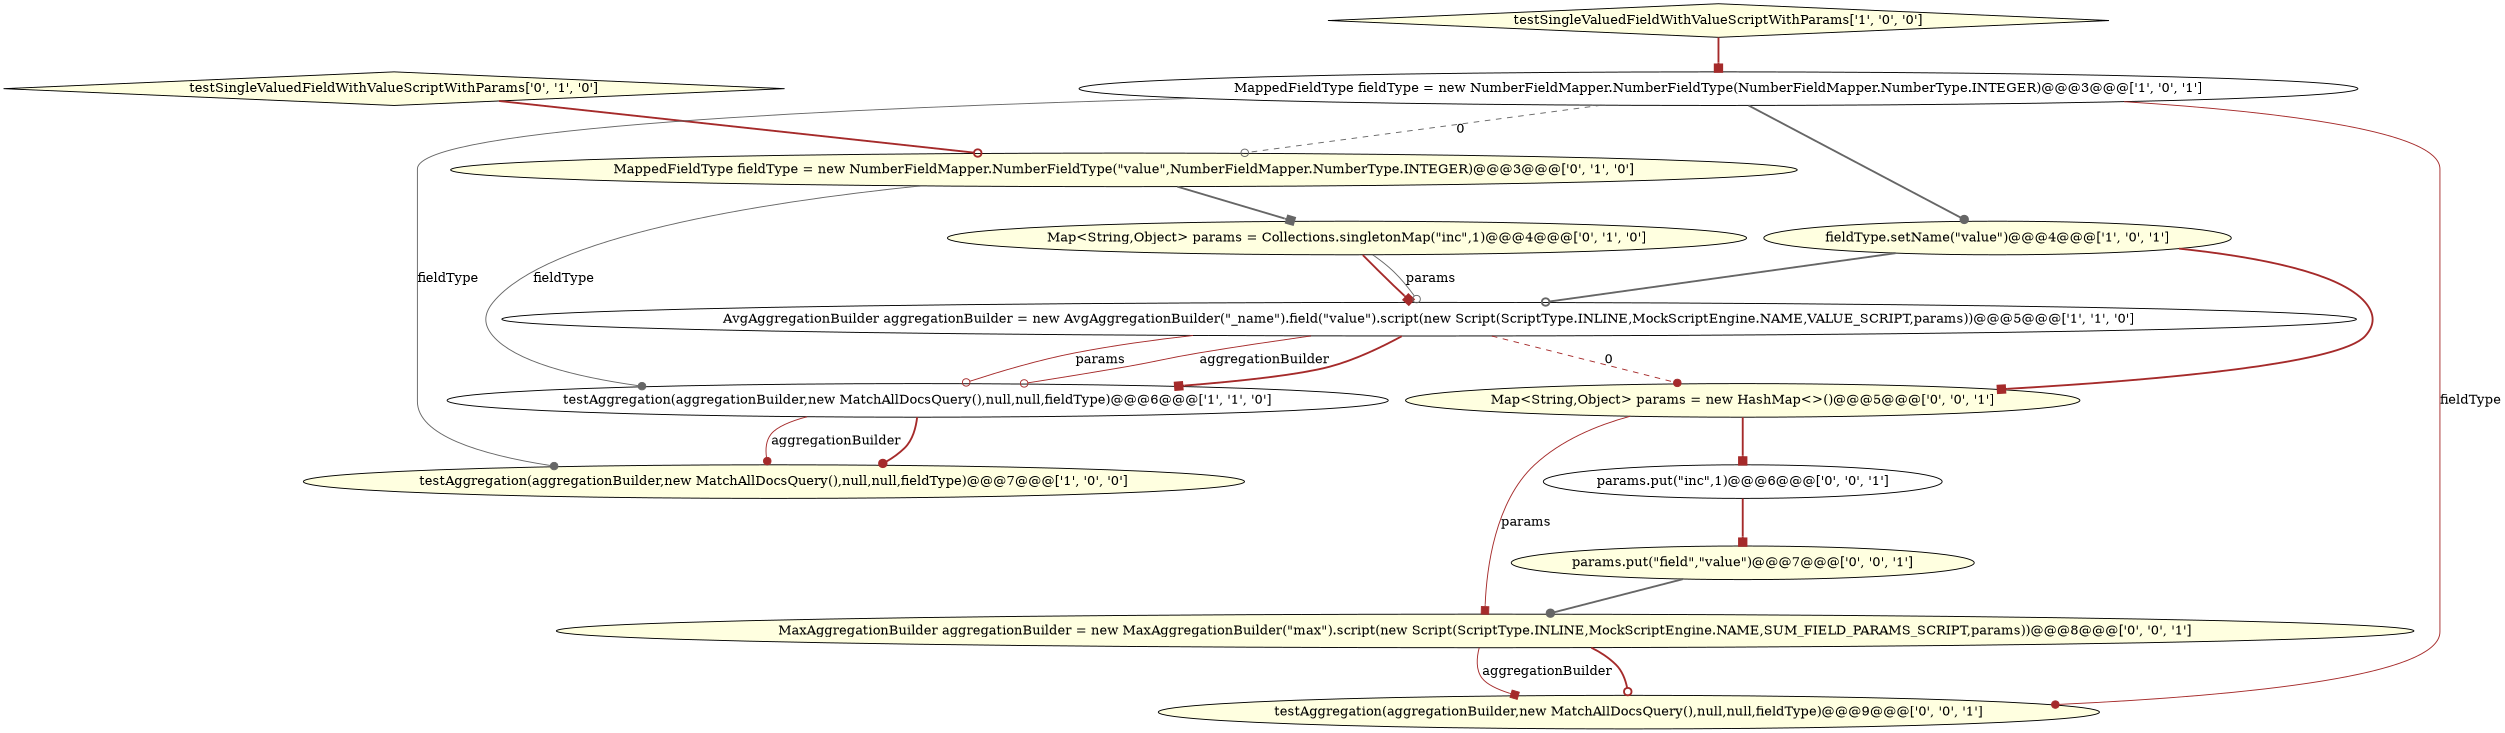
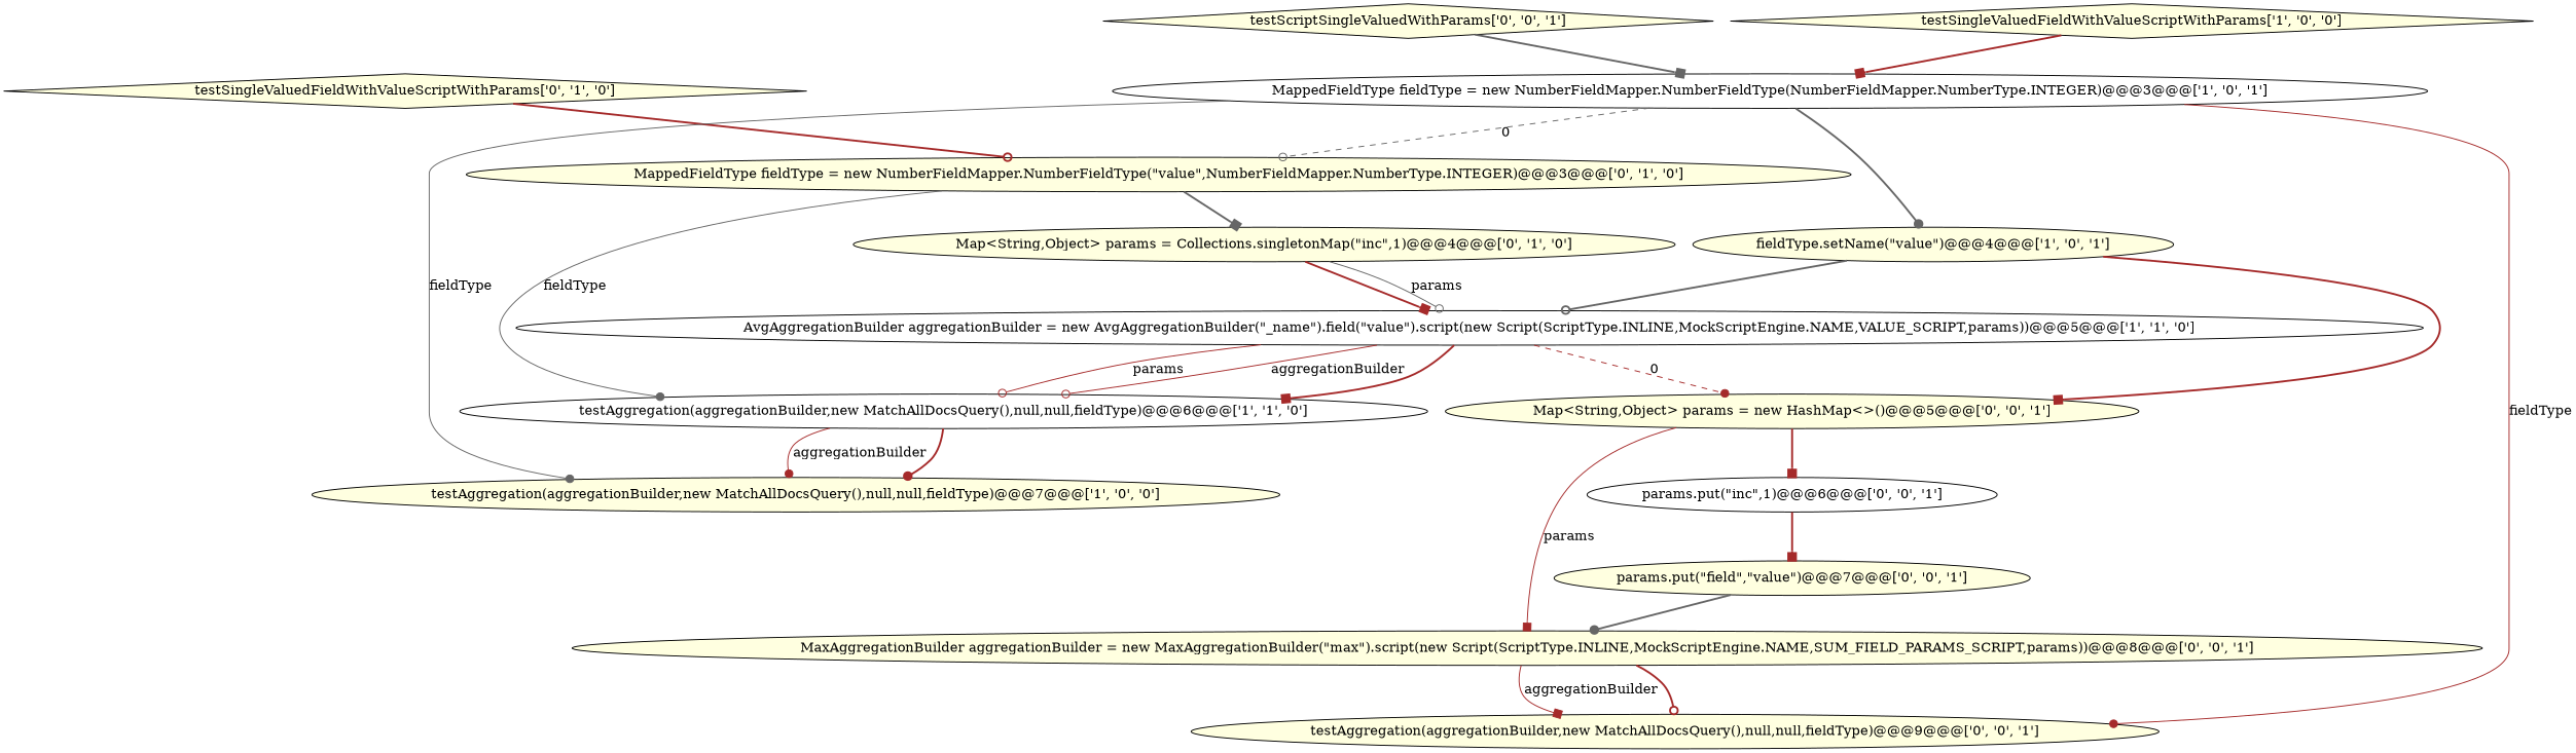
  digraph {
    node [fillcolor=lightyellow shape=ellipse style=filled]
    edge [style=bold color=brown arrowhead=box]
    n1 [label="MappedFieldType fieldType = new NumberFieldMapper.NumberFieldType(\"value\",NumberFieldMapper.NumberType.INTEGER)@@@3@@@['0', '1', '0']"]
    n2 [fillcolor=white label="testAggregation(aggregationBuilder,new MatchAllDocsQuery(),null,null,fieldType)@@@6@@@['1', '1', '0']"]
    n3 [label="Map<String,Object> params = Collections.singletonMap(\"inc\",1)@@@4@@@['0', '1', '0']"]
    n4 [label="fieldType.setName(\"value\")@@@4@@@['1', '0', '1']"]
    n5 [fillcolor=white label="AvgAggregationBuilder aggregationBuilder = new AvgAggregationBuilder(\"_name\").field(\"value\").script(new Script(ScriptType.INLINE,MockScriptEngine.NAME,VALUE_SCRIPT,params))@@@5@@@['1', '1', '0']"]
    n6 [label="Map<String,Object> params = new HashMap<>()@@@5@@@['0', '0', '1']"]
    n7 [label="testAggregation(aggregationBuilder,new MatchAllDocsQuery(),null,null,fieldType)@@@7@@@['1', '0', '0']"]
    n8 [label="testSingleValuedFieldWithValueScriptWithParams['0', '1', '0']" shape=diamond]
    n9 [fillcolor=white label="params.put(\"inc\",1)@@@6@@@['0', '0', '1']"]
    n10 [label="params.put(\"field\",\"value\")@@@7@@@['0', '0', '1']"]
+   n11 [label="testScriptSingleValuedWithParams['0', '0', '1']" shape=diamond]
    n12 [fillcolor=white label="MappedFieldType fieldType = new NumberFieldMapper.NumberFieldType(NumberFieldMapper.NumberType.INTEGER)@@@3@@@['1', '0', '1']"]
    n13 [label="testAggregation(aggregationBuilder,new MatchAllDocsQuery(),null,null,fieldType)@@@9@@@['0', '0', '1']"]
    n14 [label="MaxAggregationBuilder aggregationBuilder = new MaxAggregationBuilder(\"max\").script(new Script(ScriptType.INLINE,MockScriptEngine.NAME,SUM_FIELD_PARAMS_SCRIPT,params))@@@8@@@['0', '0', '1']"]
    n15 [label="testSingleValuedFieldWithValueScriptWithParams['1', '0', '0']" shape=diamond]
    n1 -> n2 [label=fieldType style=solid color=gray40 arrowhead=dot]
    n1 -> n3 [color=gray40]
    n2 -> n7 [arrowhead=dot]
    n2 -> n7 [label=aggregationBuilder style=solid arrowhead=dot]
    n3 -> n5
    n3 -> n5 [label=params style=solid color=gray40 arrowhead=odot]
    n4 -> n5 [color=gray40 arrowhead=odot]
    n4 -> n6
    n5 -> n2 [label=params style=solid arrowhead=odot]
    n5 -> n2 [label=aggregationBuilder style=solid arrowhead=odot]
    n5 -> n2
    n5 -> n6 [label=0 style=dashed arrowhead=dot]
    n6 -> n9
    n6 -> n14 [label=params style=solid]
    n8 -> n1 [arrowhead=odot]
    n9 -> n10
    n10 -> n14 [color=gray40 arrowhead=dot]
+   n11 -> n12 [color=gray40]
    n12 -> n1 [label=0 style=dashed color=gray40 arrowhead=odot]
    n12 -> n4 [color=gray40 arrowhead=dot]
    n12 -> n7 [label=fieldType style=solid color=gray40 arrowhead=dot]
    n12 -> n13 [label=fieldType style=solid arrowhead=dot]
    n14 -> n13 [arrowhead=odot]
    n14 -> n13 [label=aggregationBuilder style=solid]
    n15 -> n12
  }
